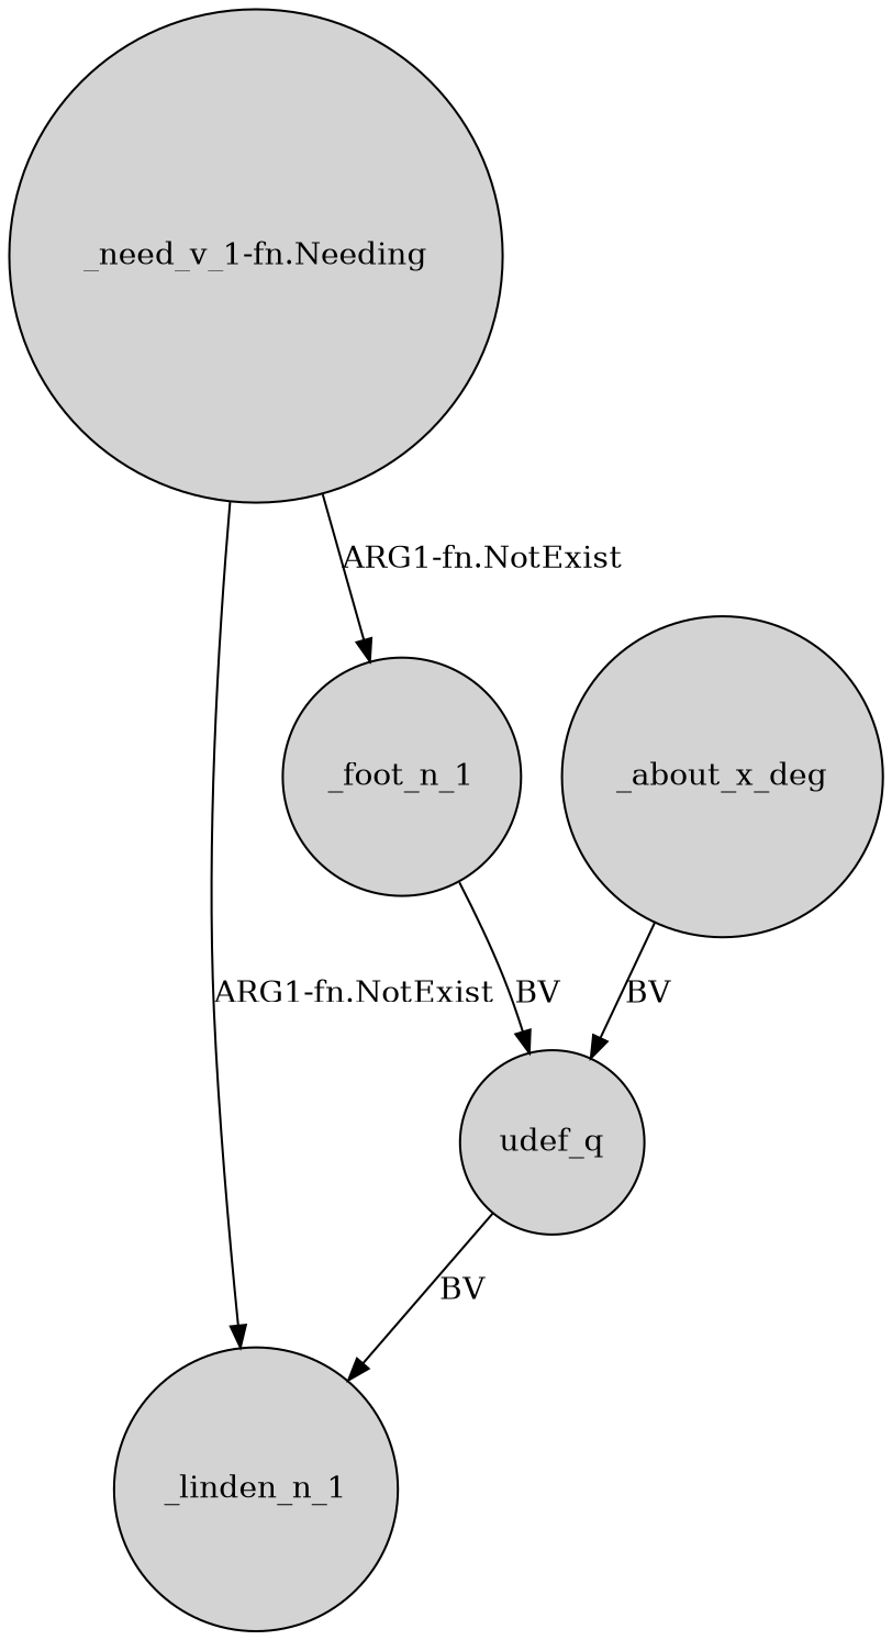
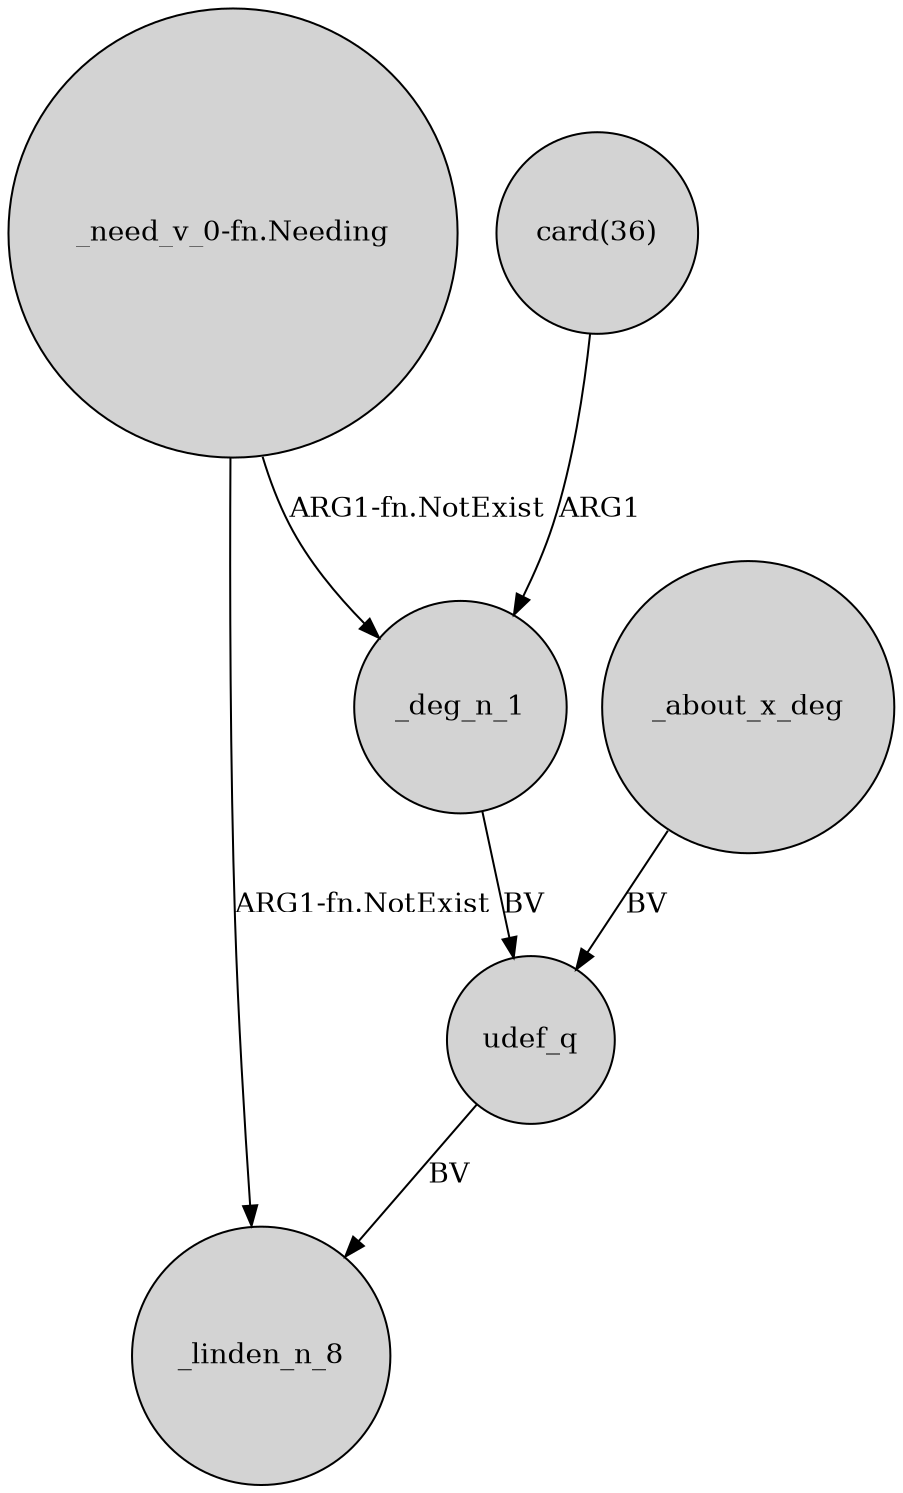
  digraph {
    node [shape=circle style=filled]
    udef_q
-   _linden_n_1
-   _foot_n_1
+   _linden_n_1 [label=_linden_n_8]
+   _foot_n_1 [label=_deg_n_1]
    _about_x_deg
-   "_need_v_1-fn.Needing"
+   "card(36)"
+   "_need_v_1-fn.Needing" [label="_need_v_0-fn.Needing"]
    udef_q -> _linden_n_1 [label=BV]
    _foot_n_1 -> udef_q [label=BV]
    _about_x_deg -> udef_q [label=BV]
+   "card(36)" -> _foot_n_1 [label=ARG1]
    "_need_v_1-fn.Needing" -> _linden_n_1 [label="ARG1-fn.NotExist"]
    "_need_v_1-fn.Needing" -> _foot_n_1 [label="ARG1-fn.NotExist"]
  }
